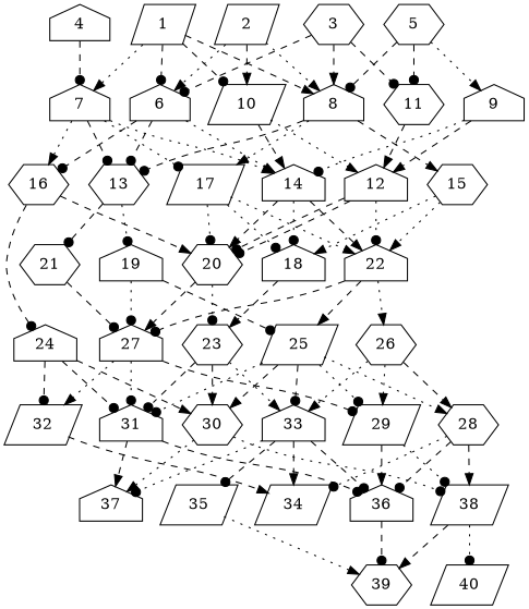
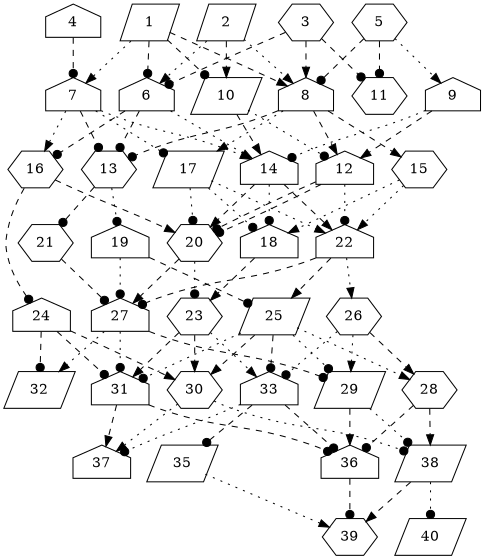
  digraph {
    node [alpha=0.12 shape=house]
    edge [arrowhead=dot style=dashed]
    1 [alpha=0.17 expect_size=23244800 shape=parallelogram]
    6 [alpha=0.11 expect_size=31764480]
    7 [alpha=0.15 expect_size=19741696]
    8 [alpha=0.01 expect_size=31023104]
    10 [alpha=0.13 expect_size=33278976 shape=parallelogram]
    13 [expect_size=33471488 shape=hexagon]
    14 [alpha=0.16 expect_size=26653696]
    16 [alpha=0.04 expect_size=47064064 shape=hexagon]
    17 [alpha=0.17 expect_size=25277440 shape=parallelogram]
    15 [alpha=0.18 expect_size=8701952 shape=hexagon]
    12 [alpha=0.09 expect_size=22025216]
    19 [alpha=0.13 expect_size=17449984]
    21 [alpha=0.16 expect_size=14636032 shape=hexagon]
    20 [alpha=0.11 expect_size=31236096 shape=hexagon]
    22 [alpha=0.13 expect_size=14718976]
    18 [alpha=0.07 expect_size=14288896]
    24 [expect_size=17143808]
    2 [alpha=0.05 expect_size=34697216 shape=parallelogram]
    3 [alpha=0.17 expect_size=23414784 shape=hexagon]
    11 [alpha=0.00 expect_size=29465600 shape=hexagon]
    4 [expect_size=25307136]
    5 [alpha=0.16 expect_size=37567488 shape=hexagon]
    9 [alpha=0.06 expect_size=28405760]
    27 [alpha=0.03 expect_size=13384704]
    25 [alpha=0.20 expect_size=7153664 shape=parallelogram]
    23 [alpha=0.19 expect_size=35392512 shape=hexagon]
    26 [alpha=0.19 expect_size=50534400 shape=hexagon]
    30 [alpha=0.02 expect_size=7877632 shape=hexagon]
    31 [alpha=0.10 expect_size=33159168]
    33 [expect_size=7581696]
    32 [alpha=0.05 expect_size=23242752 shape=parallelogram]
    29 [alpha=0.05 expect_size=23766016 shape=parallelogram]
    28 [alpha=0.19 expect_size=6458368 shape=hexagon]
    38 [alpha=0.11 expect_size=38131712 shape=parallelogram]
    37 [alpha=0.04 expect_size=29990912]
    36 [alpha=0.00 expect_size=33315840]
-   34 [alpha=0.08 expect_size=51534848 shape=parallelogram]
    35 [alpha=0.05 expect_size=33609728 shape=parallelogram]
    39 [alpha=0.04 expect_size=36335616 shape=hexagon]
    40 [alpha=0.07 expect_size=47764480 shape=parallelogram]
    1 -> 6
    1 -> 7 [arrowhead=normal style=dotted]
    1 -> 8 [arrowhead=normal]
    1 -> 10
    6 -> 13
    6 -> 14 [arrowhead=normal style=dotted]
    6 -> 16
    7 -> 13
    7 -> 14 [arrowhead=normal style=dotted]
    7 -> 16 [arrowhead=normal style=dotted]
    7 -> 17 [style=dotted]
    8 -> 13
    8 -> 17 [arrowhead=normal style=dotted]
    8 -> 15 [arrowhead=normal]
    10 -> 14 [arrowhead=normal]
-   10 -> 12 [arrowhead=normal style=dotted]
+   10 -> 12 [style=dotted]
    13 -> 19 [style=dotted]
    13 -> 21
    14 -> 20 [arrowhead=normal]
    14 -> 22 [arrowhead=normal]
    14 -> 18 [style=dotted]
    16 -> 20 [arrowhead=normal]
    16 -> 24
    17 -> 20 [style=dotted]
    17 -> 22 [arrowhead=normal style=dotted]
    17 -> 18 [style=dotted]
    15 -> 22 [arrowhead=normal style=dotted]
    15 -> 18 [arrowhead=normal style=dotted]
    12 -> 20
    12 -> 20
    12 -> 22 [style=dotted]
    19 -> 27 [style=dotted]
    19 -> 25
    21 -> 27
    20 -> 27 [arrowhead=normal]
    20 -> 23 [style=dotted]
    22 -> 27
    22 -> 25 [arrowhead=normal]
    22 -> 26 [arrowhead=normal style=dotted]
    18 -> 23 [arrowhead=normal]
    24 -> 30 [arrowhead=normal]
    24 -> 31
    24 -> 32
    2 -> 6 [arrowhead=normal style=dotted]
    2 -> 8 [arrowhead=normal style=dotted]
    2 -> 10 [arrowhead=normal]
    3 -> 6
    3 -> 8 [arrowhead=normal]
    3 -> 11
-   11 -> 12 [arrowhead=normal]
+   8 -> 12 [arrowhead=normal]
    4 -> 7
    5 -> 8
    5 -> 11
    5 -> 9 [arrowhead=normal style=dotted]
    9 -> 14 [style=dotted]
    9 -> 12 [arrowhead=normal]
    27 -> 31 [style=dotted]
    27 -> 32 [arrowhead=normal style=dotted]
    27 -> 29
    25 -> 30 [arrowhead=normal]
    25 -> 31 [style=dotted]
    25 -> 33
    25 -> 29 [style=dotted]
    25 -> 28 [arrowhead=normal style=dotted]
    23 -> 30 [arrowhead=normal]
-   23 -> 31
+   23 -> 31 [arrowhead=normal]
    23 -> 33 [arrowhead=normal style=dotted]
-   26 -> 33 [arrowhead=normal style=dotted]
+   26 -> 33 [style=dotted]
    26 -> 29 [arrowhead=normal style=dotted]
    26 -> 28 [arrowhead=normal]
    30 -> 38 [style=dotted]
    30 -> 37 [arrowhead=normal style=dotted]
    31 -> 37 [arrowhead=normal]
    31 -> 36
    33 -> 37 [style=dotted]
    33 -> 36
-   33 -> 34 [arrowhead=normal]
    33 -> 35
-   32 -> 34 [arrowhead=normal]
    29 -> 38 [style=dotted]
    29 -> 36 [arrowhead=normal]
    28 -> 38 [arrowhead=normal]
    28 -> 36
-   28 -> 34 [style=dotted]
    38 -> 39 [arrowhead=normal]
    38 -> 40 [style=dotted]
    36 -> 39
    35 -> 39 [arrowhead=normal style=dotted]
  }
